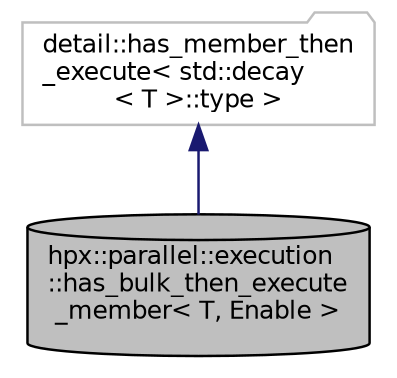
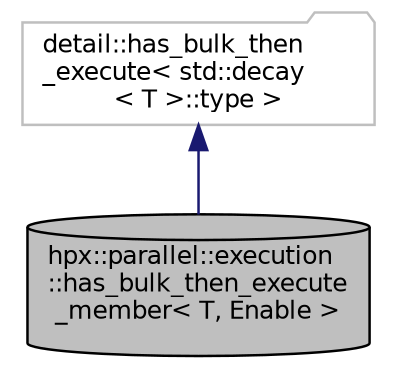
  digraph {
    node [fontname=Helvetica fontsize=10 style=filled]
    n1 [color=black fillcolor=grey75 fontcolor=black height=0.2 label="hpx::parallel::execution\l::has_bulk_then_execute\l_member\< T, Enable \>" shape=cylinder width=0.4]
-   n2 [color=grey75 fillcolor=white height=0.2 label="detail::has_member_then\l_execute\< std::decay\l\< T \>::type \>" shape=folder width=0.4]
+   n2 [color=grey75 fillcolor=white height=0.2 label="detail::has_bulk_then\l_execute\< std::decay\l\< T \>::type \>" shape=folder width=0.4]
    n2 -> n1 [color=midnightblue dir=back fontname=Helvetica fontsize=10 labelfontname=Helvetica labelfontsize=10 style=solid]
  }
